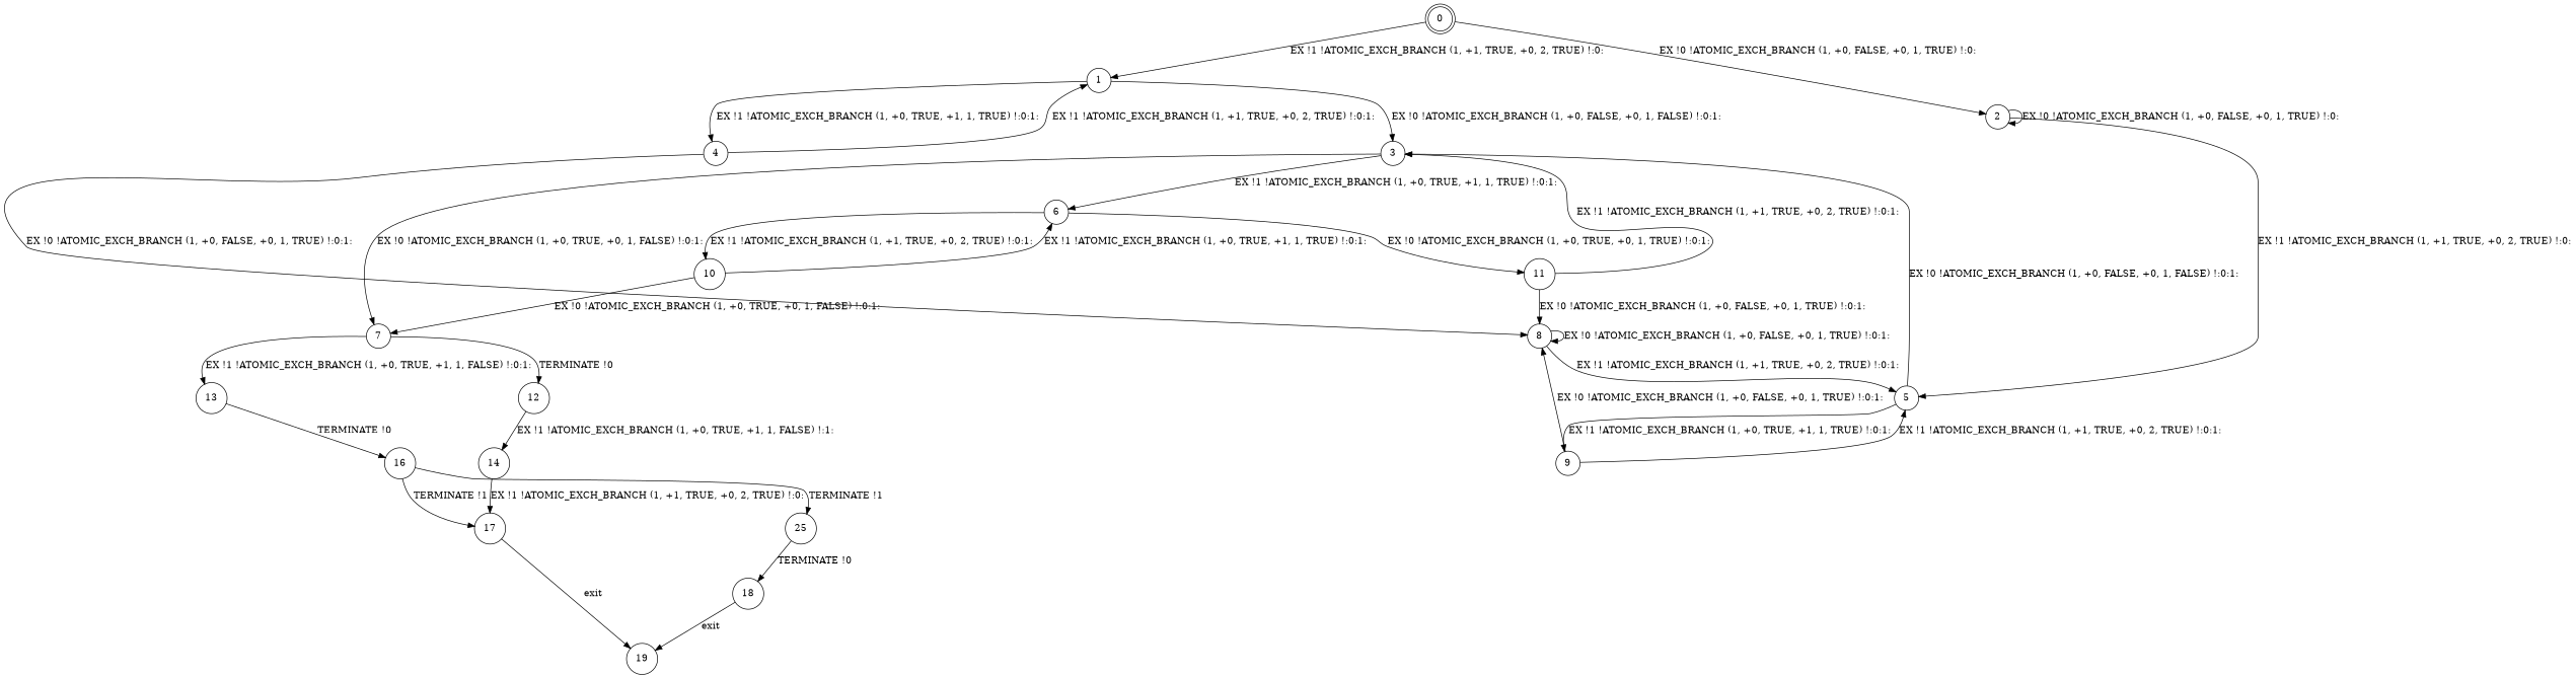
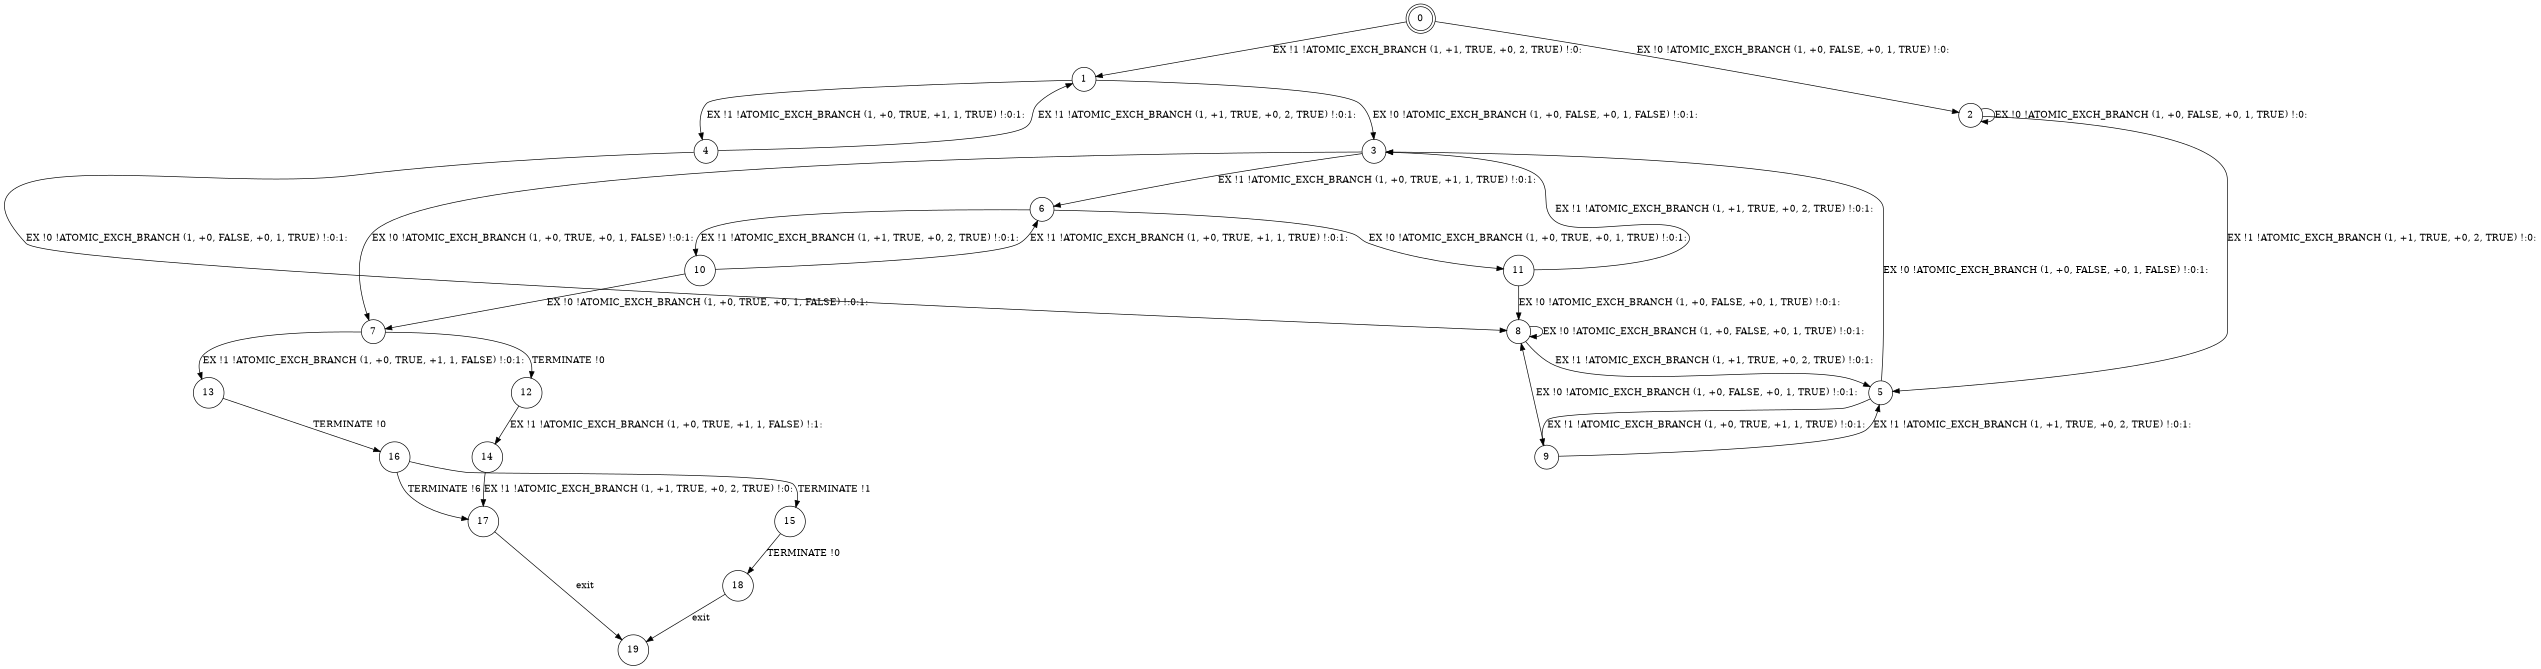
  digraph {
    node [shape=circle]
    0 [peripheries=2]
    1
    2
    3
    4
    5
    6
    7
    8
    9
    10
    11
    12
    13
    14
    16
    17
-   15 [label=25]
+   15
    18
    19
    0 -> 1 [label="EX !1 !ATOMIC_EXCH_BRANCH (1, +1, TRUE, +0, 2, TRUE) !:0:"]
    0 -> 2 [label="EX !0 !ATOMIC_EXCH_BRANCH (1, +0, FALSE, +0, 1, TRUE) !:0:"]
    1 -> 3 [label="EX !0 !ATOMIC_EXCH_BRANCH (1, +0, FALSE, +0, 1, FALSE) !:0:1:"]
    1 -> 4 [label="EX !1 !ATOMIC_EXCH_BRANCH (1, +0, TRUE, +1, 1, TRUE) !:0:1:"]
    2 -> 2 [label="EX !0 !ATOMIC_EXCH_BRANCH (1, +0, FALSE, +0, 1, TRUE) !:0:"]
    2 -> 5 [label="EX !1 !ATOMIC_EXCH_BRANCH (1, +1, TRUE, +0, 2, TRUE) !:0:"]
    3 -> 6 [label="EX !1 !ATOMIC_EXCH_BRANCH (1, +0, TRUE, +1, 1, TRUE) !:0:1:"]
    3 -> 7 [label="EX !0 !ATOMIC_EXCH_BRANCH (1, +0, TRUE, +0, 1, FALSE) !:0:1:"]
    4 -> 1 [label="EX !1 !ATOMIC_EXCH_BRANCH (1, +1, TRUE, +0, 2, TRUE) !:0:1:"]
    4 -> 8 [label="EX !0 !ATOMIC_EXCH_BRANCH (1, +0, FALSE, +0, 1, TRUE) !:0:1:"]
    5 -> 3 [label="EX !0 !ATOMIC_EXCH_BRANCH (1, +0, FALSE, +0, 1, FALSE) !:0:1:"]
    5 -> 9 [label="EX !1 !ATOMIC_EXCH_BRANCH (1, +0, TRUE, +1, 1, TRUE) !:0:1:"]
    6 -> 10 [label="EX !1 !ATOMIC_EXCH_BRANCH (1, +1, TRUE, +0, 2, TRUE) !:0:1:"]
    6 -> 11 [label="EX !0 !ATOMIC_EXCH_BRANCH (1, +0, TRUE, +0, 1, TRUE) !:0:1:"]
    7 -> 12 [label="TERMINATE !0"]
    7 -> 13 [label="EX !1 !ATOMIC_EXCH_BRANCH (1, +0, TRUE, +1, 1, FALSE) !:0:1:"]
    8 -> 5 [label="EX !1 !ATOMIC_EXCH_BRANCH (1, +1, TRUE, +0, 2, TRUE) !:0:1:"]
    8 -> 8 [label="EX !0 !ATOMIC_EXCH_BRANCH (1, +0, FALSE, +0, 1, TRUE) !:0:1:"]
    9 -> 5 [label="EX !1 !ATOMIC_EXCH_BRANCH (1, +1, TRUE, +0, 2, TRUE) !:0:1:"]
    9 -> 8 [label="EX !0 !ATOMIC_EXCH_BRANCH (1, +0, FALSE, +0, 1, TRUE) !:0:1:"]
    10 -> 6 [label="EX !1 !ATOMIC_EXCH_BRANCH (1, +0, TRUE, +1, 1, TRUE) !:0:1:"]
    10 -> 7 [label="EX !0 !ATOMIC_EXCH_BRANCH (1, +0, TRUE, +0, 1, FALSE) !:0:1:"]
    11 -> 3 [label="EX !1 !ATOMIC_EXCH_BRANCH (1, +1, TRUE, +0, 2, TRUE) !:0:1:"]
    11 -> 8 [label="EX !0 !ATOMIC_EXCH_BRANCH (1, +0, FALSE, +0, 1, TRUE) !:0:1:"]
    12 -> 14 [label="EX !1 !ATOMIC_EXCH_BRANCH (1, +0, TRUE, +1, 1, FALSE) !:1:"]
    13 -> 16 [label="TERMINATE !0"]
    14 -> 17 [label="EX !1 !ATOMIC_EXCH_BRANCH (1, +1, TRUE, +0, 2, TRUE) !:0:"]
-   16 -> 17 [label="TERMINATE !1"]
+   16 -> 17 [label="TERMINATE !6"]
    16 -> 15 [label="TERMINATE !1"]
    17 -> 19 [label=exit]
    15 -> 18 [label="TERMINATE !0"]
    18 -> 19 [label=exit]
  }
